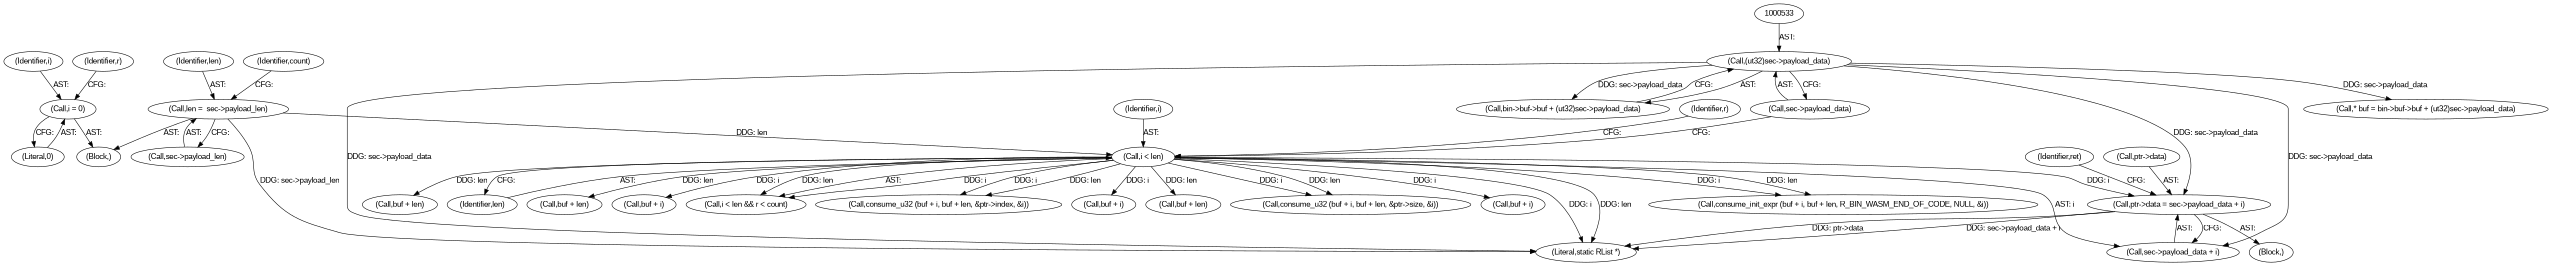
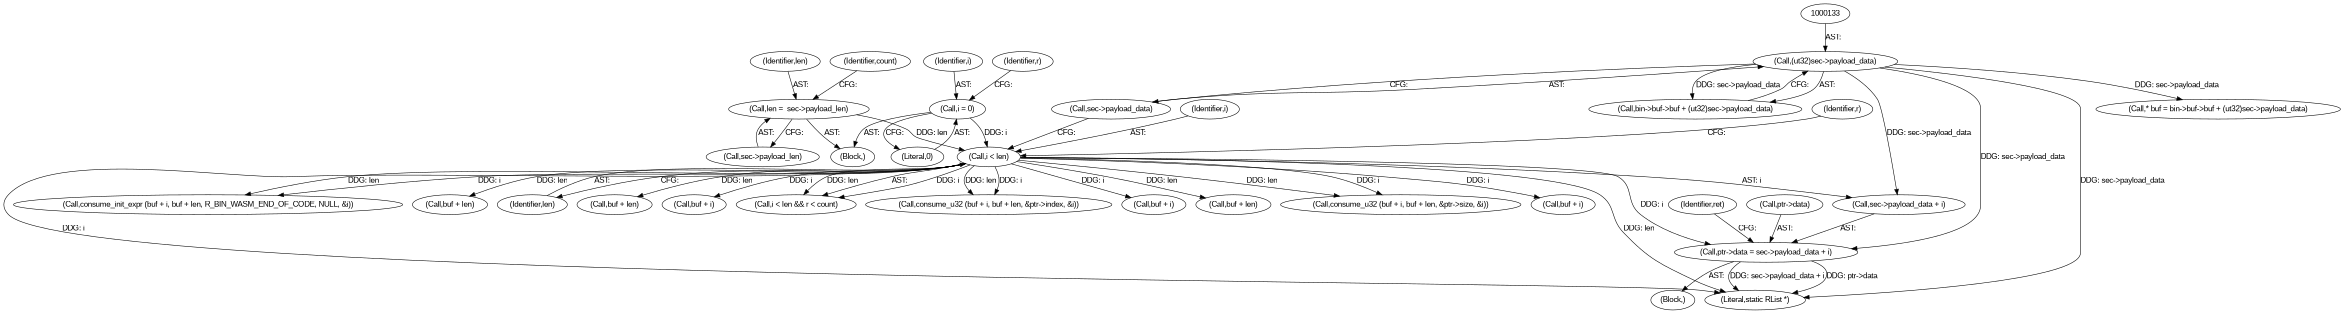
  digraph {
    fontname="Liberation Sans"
    node [fontname="Liberation Sans"]
    edge [fontname="Liberation Sans"]
    n1 [label="(Call,ptr->data = sec->payload_data + i)"]
    n2 [label="(Call,sec->payload_data + i)"]
    n3 [label="(Literal,static RList *)"]
    n4 [label="(Block,)"]
    n5 [label="(Call,(ut32)sec->payload_data)"]
    n6 [label="(Call,* buf = bin->buf->buf + (ut32)sec->payload_data)"]
    n7 [label="(Call,bin->buf->buf + (ut32)sec->payload_data)"]
    n8 [label="(Call,sec->payload_data)"]
    n9 [label="(Call,i < len)"]
    n10 [label="(Call,consume_init_expr (buf + i, buf + len, R_BIN_WASM_END_OF_CODE, NULL, &i))"]
    n11 [label="(Call,buf + len)"]
    n12 [label="(Identifier,len)"]
    n13 [label="(Call,buf + len)"]
    n14 [label="(Call,buf + i)"]
    n15 [label="(Call,i < len && r < count)"]
    n16 [label="(Call,consume_u32 (buf + i, buf + len, &ptr->index, &i))"]
    n17 [label="(Call,buf + i)"]
    n18 [label="(Call,buf + len)"]
    n19 [label="(Call,consume_u32 (buf + i, buf + len, &ptr->size, &i))"]
    n20 [label="(Call,buf + i)"]
    n21 [label="(Call,i = 0)"]
    n22 [label="(Literal,0)"]
    n23 [label="(Block,)"]
    n24 [label="(Call,len =  sec->payload_len)"]
    n25 [label="(Call,sec->payload_len)"]
    n26 [label="(Identifier,ret)"]
    n27 [label="(Identifier,count)"]
    n28 [label="(Identifier,r)"]
    n29 [label="(Identifier,i)"]
    n30 [label="(Call,ptr->data)"]
    n31 [label="(Identifier,r)"]
    n32 [label="(Identifier,i)"]
    n33 [label="(Identifier,len)"]
-   1000133 [label=1000533]
-   n1 -> n2 [label="CFG: "]
+   1000133
    n1 -> n3 [label="DDG: sec->payload_data + i"]
    n1 -> n3 [label="DDG: ptr->data"]
    n1 -> n4 [label="AST: "]
    n2 -> n1 [label="AST: "]
    n5 -> n1 [label="DDG: sec->payload_data"]
    n5 -> n2 [label="DDG: sec->payload_data"]
    n5 -> n3 [label="DDG: sec->payload_data"]
    n5 -> n6 [label="DDG: sec->payload_data"]
    n5 -> n7 [label="AST: "]
    n5 -> n7 [label="DDG: sec->payload_data"]
    n5 -> n8 [label="CFG: "]
    n7 -> n5 [label="CFG: "]
    n8 -> n5 [label="AST: "]
    n8 -> n9 [label="CFG: "]
    n9 -> n1 [label="DDG: i"]
    n9 -> n2 [label="AST: i"]
    n9 -> n3 [label="DDG: i"]
    n9 -> n3 [label="DDG: len"]
    n9 -> n10 [label="DDG: i"]
    n9 -> n10 [label="DDG: len"]
    n9 -> n11 [label="DDG: len"]
    n9 -> n12 [label="CFG: "]
    n9 -> n13 [label="DDG: len"]
    n9 -> n14 [label="DDG: i"]
    n9 -> n15 [label="AST: "]
    n9 -> n15 [label="DDG: i"]
    n9 -> n15 [label="DDG: len"]
    n9 -> n16 [label="DDG: i"]
    n9 -> n16 [label="DDG: len"]
    n9 -> n17 [label="DDG: i"]
    n9 -> n18 [label="DDG: len"]
    n9 -> n19 [label="DDG: i"]
    n9 -> n19 [label="DDG: len"]
    n9 -> n20 [label="DDG: i"]
    n12 -> n9 [label="AST: "]
+   n21 -> n9 [label="DDG: i"]
    n21 -> n22 [label="CFG: "]
    n21 -> n23 [label="AST: "]
    n22 -> n21 [label="AST: "]
-   n24 -> n3 [label="DDG: sec->payload_len"]
    n24 -> n9 [label="DDG: len"]
    n24 -> n23 [label="AST: "]
    n24 -> n25 [label="CFG: "]
    n25 -> n24 [label="AST: "]
    n26 -> n1 [label="CFG: "]
    n27 -> n24 [label="CFG: "]
    n28 -> n21 [label="CFG: "]
    n29 -> n9 [label="AST: "]
    n30 -> n1 [label="AST: "]
    n31 -> n9 [label="CFG: "]
    n32 -> n21 [label="AST: "]
    n33 -> n24 [label="AST: "]
    1000133 -> n5 [label="AST: "]
  }
